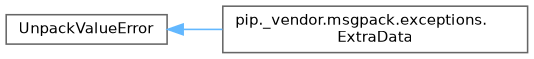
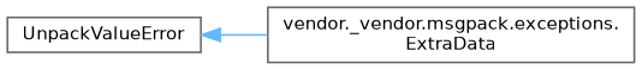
  digraph {
    rankdir=LR
    node [color=grey40 fillcolor=white fontname=Helvetica fontsize=10 shape=box style=filled]
    n1 [height=0.2 label=UnpackValueError width=0.4]
-   n2 [height=0.2 label="pip._vendor.msgpack.exceptions.\lExtraData" width=0.4]
+   n2 [height=0.2 label="vendor._vendor.msgpack.exceptions.\lExtraData" width=0.4]
    n1 -> n2 [color=steelblue1 dir=back fontname=Helvetica fontsize=10 labelfontname=Helvetica labelfontsize=10 style=solid]
  }
